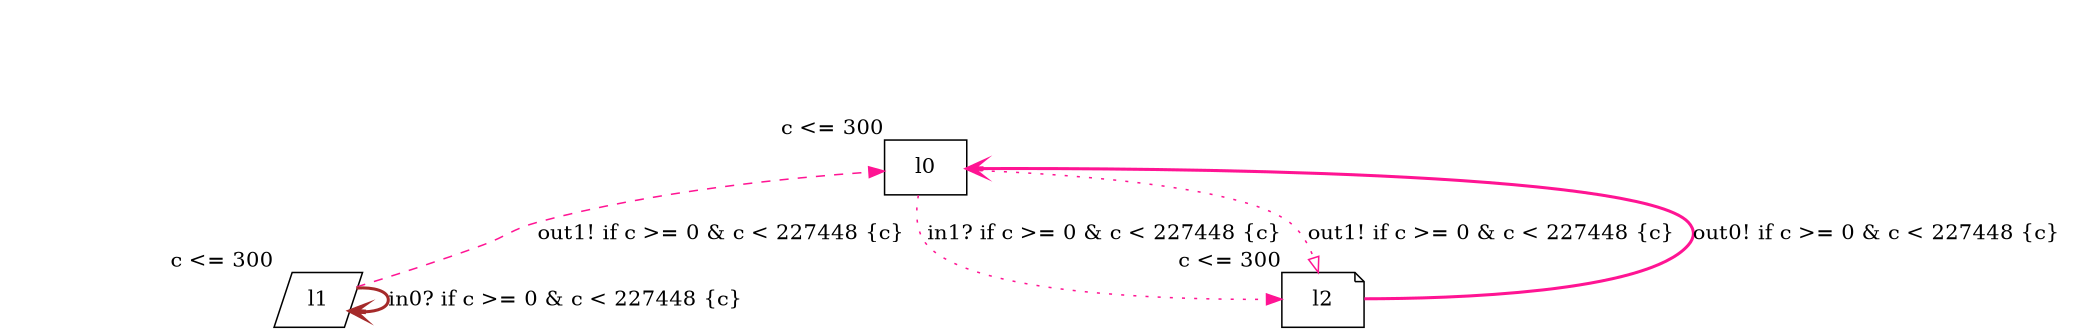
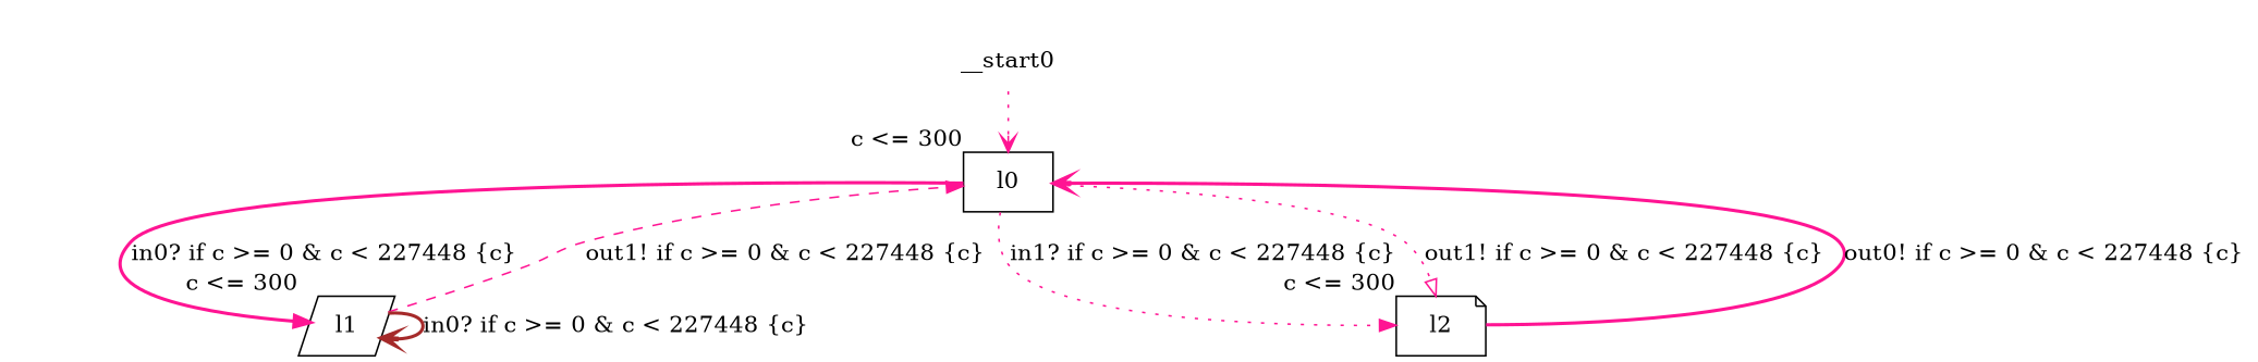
  digraph {
    node [margin=0 xlabel="c <= 300"]
    edge [arrowhead=vee color=deeppink style=dotted]
+   __start0 [shape=none margin="" xlabel=""]
    n2 [label=l0 shape=box]
    n3 [label=l1 shape=parallelogram]
    n4 [label=l2 shape=note]
+   __start0 -> n2
+   n2 -> n3 [arrowhead=normal label="in0? if c >= 0 & c < 227448 {c} " style=bold]
    n2 -> n4 [arrowhead=normal label="in1? if c >= 0 & c < 227448 {c} "]
    n2 -> n4 [arrowhead=onormal label="out1! if c >= 0 & c < 227448 {c} "]
    n3 -> n2 [arrowhead=normal label="out1! if c >= 0 & c < 227448 {c} " style=dashed]
    n3 -> n3 [color=brown label="in0? if c >= 0 & c < 227448 {c} " style=bold]
    n4 -> n2 [label="out0! if c >= 0 & c < 227448 {c} " style=bold]
  }
